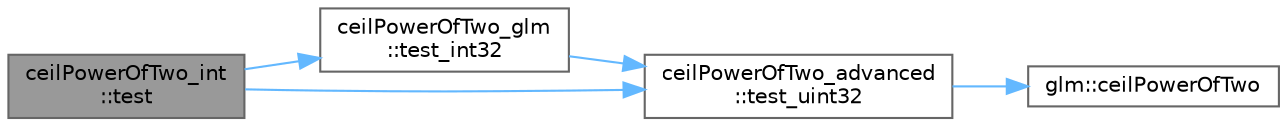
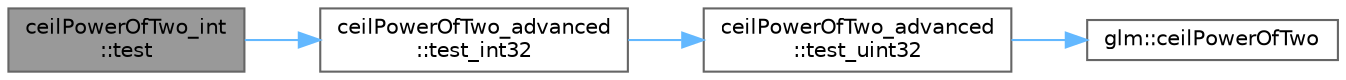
  digraph {
    rankdir=LR
    node [color=grey40 fillcolor=white fontname=Helvetica fontsize=10 shape=box style=filled]
    edge [color=steelblue1 fontname=Helvetica fontsize=10 labelfontname=Helvetica labelfontsize=10 style=solid]
    n1 [color=gray40 fillcolor=grey60 fontcolor=black height=0.2 label="ceilPowerOfTwo_int\l::test" width=0.4]
-   n2 [height=0.2 label="ceilPowerOfTwo_glm\l::test_int32" width=0.4]
+   n2 [height=0.2 label="ceilPowerOfTwo_advanced\l::test_int32" width=0.4]
    n3 [height=0.2 label="ceilPowerOfTwo_advanced\l::test_uint32" width=0.4]
    n4 [height=0.2 label="glm::ceilPowerOfTwo" width=0.4]
    n1 -> n2
-   n1 -> n3
    n2 -> n3
    n3 -> n4
  }
